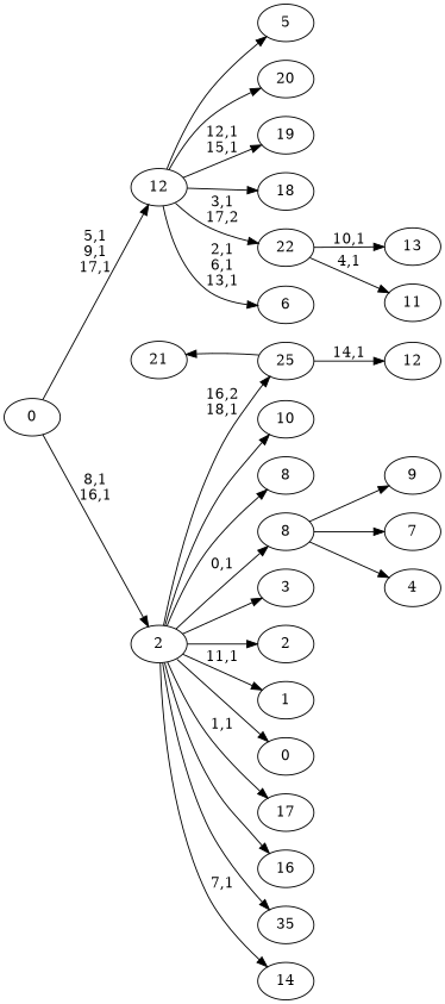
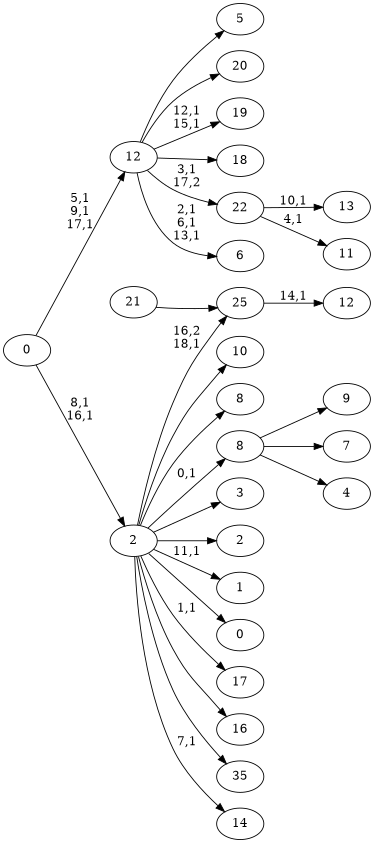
  digraph {
    rankdir=LR
    n1 [label=21]
    n2 [label=20]
    n3 [label=19]
    n4 [label=18]
    n5 [label=17]
    n6 [label=16]
    n7 [label=35]
    n8 [label=14]
    n9 [label=13]
    n10 [label=12]
    25
    n12 [label=11]
    22
    n14 [label=10]
    n15 [label=9]
    n16 [label=8]
    n17 [label=7]
    n18 [label=6]
    n19 [label=5]
    12
    n21 [label=4]
    8
    n23 [label=3]
    n24 [label=2]
    n25 [label=1]
    n26 [label=0]
    2
    0
-   25 -> n1
+   n1 -> 25
    25 -> n10 [label="14,1"]
    22 -> n9 [label="10,1"]
    22 -> n12 [label="4,1"]
    12 -> n2
    12 -> n3 [label="12,1\n15,1"]
    12 -> n4
    12 -> 22 [label="3,1\n17,2"]
    12 -> n18 [label="2,1\n6,1\n13,1"]
    12 -> n19
    8 -> n15
    8 -> n17
    8 -> n21
    2 -> n5 [label="1,1"]
    2 -> n6
    2 -> n7
    2 -> n8 [label="7,1"]
    2 -> 25 [label="16,2\n18,1"]
    2 -> n14
    2 -> n16
    2 -> 8 [label="0,1"]
    2 -> n23
    2 -> n24
    2 -> n25 [label="11,1"]
    2 -> n26
    0 -> 12 [label="5,1\n9,1\n17,1"]
    0 -> 2 [label="8,1\n16,1"]
  }
